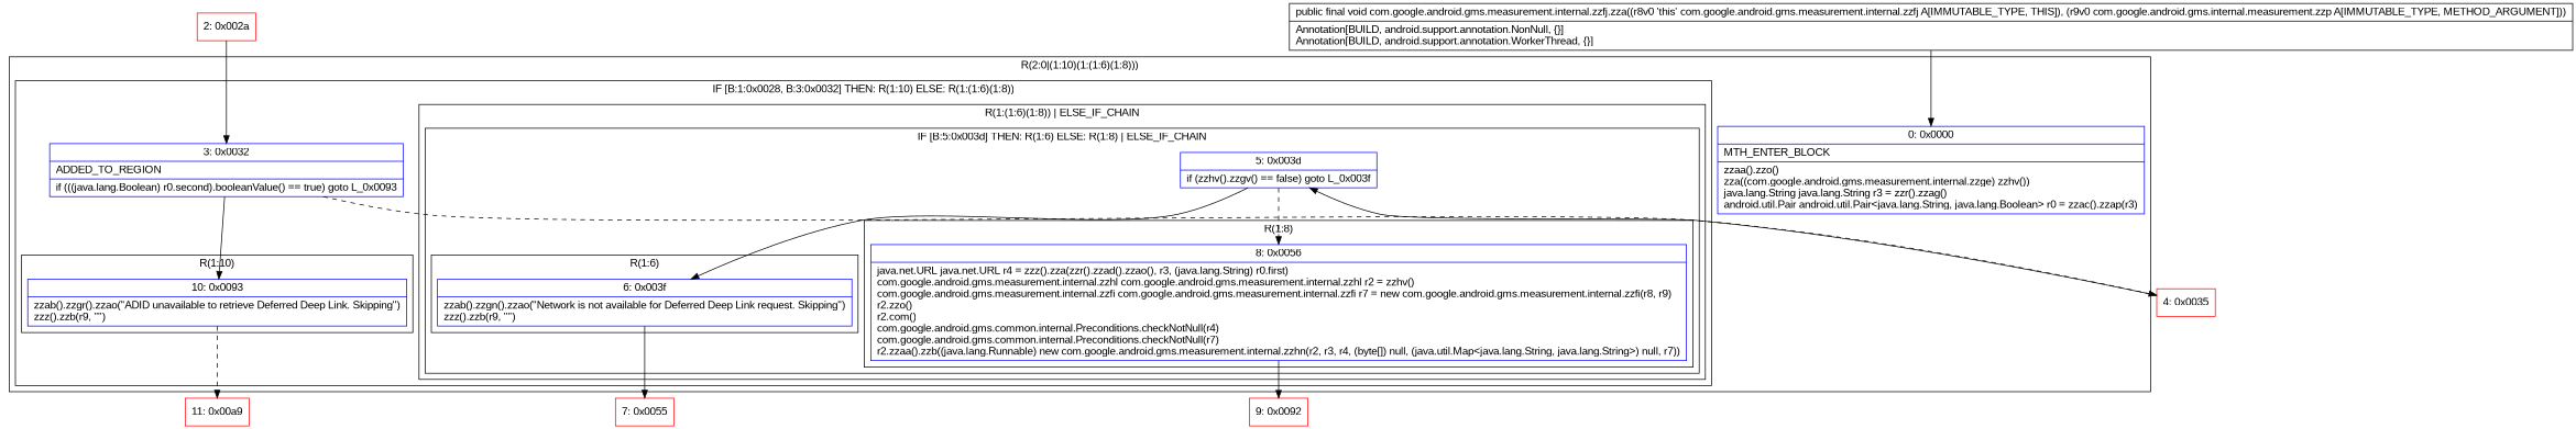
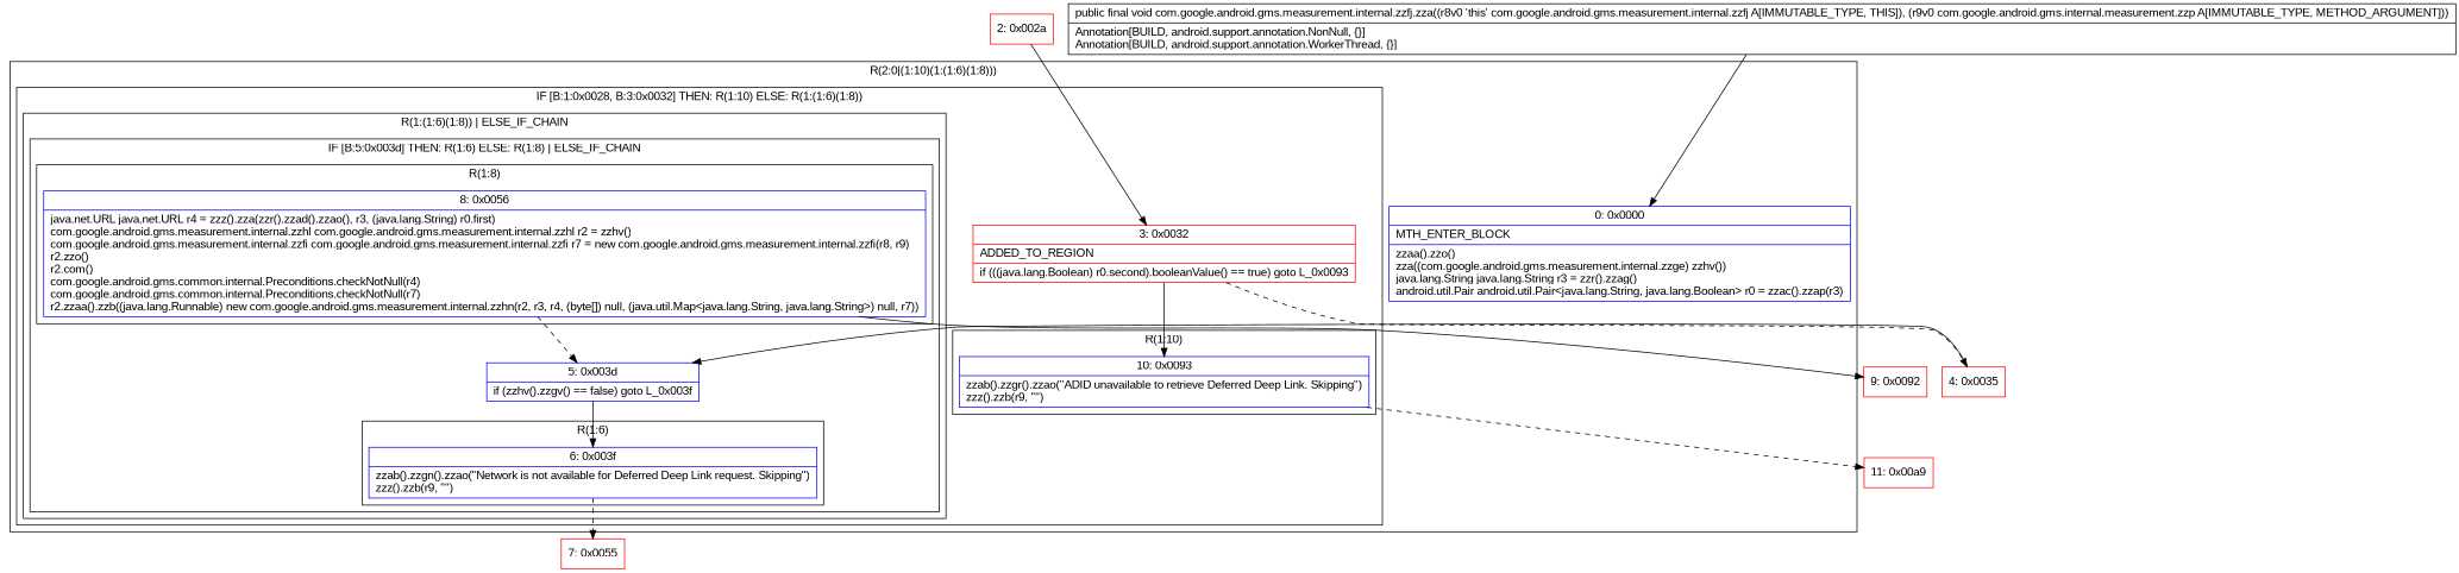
  digraph {
    fontname="Liberation Sans"
    node [color=blue fontname="Liberation Sans" shape=record]
    edge [fontname="Liberation Sans"]
    n1 [label="{10\:\ 0x0093|zzab().zzgr().zzao(\"ADID unavailable to retrieve Deferred Deep Link. Skipping\")\lzzz().zzb(r9, \"\")\l}"]
    n2 [label="{6\:\ 0x003f|zzab().zzgn().zzao(\"Network is not available for Deferred Deep Link request. Skipping\")\lzzz().zzb(r9, \"\")\l}"]
    n3 [label="{8\:\ 0x0056|java.net.URL java.net.URL r4 = zzz().zza(zzr().zzad().zzao(), r3, (java.lang.String) r0.first)\lcom.google.android.gms.measurement.internal.zzhl com.google.android.gms.measurement.internal.zzhl r2 = zzhv()\lcom.google.android.gms.measurement.internal.zzfi com.google.android.gms.measurement.internal.zzfi r7 = new com.google.android.gms.measurement.internal.zzfi(r8, r9)\lr2.zzo()\lr2.com()\lcom.google.android.gms.common.internal.Preconditions.checkNotNull(r4)\lcom.google.android.gms.common.internal.Preconditions.checkNotNull(r7)\lr2.zzaa().zzb((java.lang.Runnable) new com.google.android.gms.measurement.internal.zzhn(r2, r3, r4, (byte[]) null, (java.util.Map\<java.lang.String, java.lang.String\>) null, r7))\l}"]
    n4 [label="{5\:\ 0x003d|if (zzhv().zzgv() == false) goto L_0x003f\l}"]
-   n5 [label="{3\:\ 0x0032|ADDED_TO_REGION\l|if (((java.lang.Boolean) r0.second).booleanValue() == true) goto L_0x0093\l}"]
+   n5 [color=red label="{3\:\ 0x0032|ADDED_TO_REGION\l|if (((java.lang.Boolean) r0.second).booleanValue() == true) goto L_0x0093\l}"]
    n6 [label="{0\:\ 0x0000|MTH_ENTER_BLOCK\l|zzaa().zzo()\lzza((com.google.android.gms.measurement.internal.zzge) zzhv())\ljava.lang.String java.lang.String r3 = zzr().zzag()\landroid.util.Pair android.util.Pair\<java.lang.String, java.lang.Boolean\> r0 = zzac().zzap(r3)\l}"]
    n7 [color=red label="{11\:\ 0x00a9}"]
    n8 [color=red label="{7\:\ 0x0055}"]
    n9 [color=red label="{9\:\ 0x0092}"]
    n10 [color=red label="{4\:\ 0x0035}"]
    n11 [color=red label="{2\:\ 0x002a}"]
    n12 [label="{public final void com.google.android.gms.measurement.internal.zzfj.zza((r8v0 'this' com.google.android.gms.measurement.internal.zzfj A[IMMUTABLE_TYPE, THIS]), (r9v0 com.google.android.gms.internal.measurement.zzp A[IMMUTABLE_TYPE, METHOD_ARGUMENT]))  | Annotation[BUILD, android.support.annotation.NonNull, \{\}]\lAnnotation[BUILD, android.support.annotation.WorkerThread, \{\}]\l}" color=""]
    subgraph cluster_1 {
      label="R(2:0|(1:10)(1:(1:6)(1:8)))"
      n6
      subgraph cluster_2 {
        label="IF [B:1:0x0028, B:3:0x0032] THEN: R(1:10) ELSE: R(1:(1:6)(1:8))"
        n5
        subgraph cluster_3 {
          label="R(1:10)"
          n1
        }
        subgraph cluster_4 {
          label="R(1:(1:6)(1:8)) | ELSE_IF_CHAIN\l"
          subgraph cluster_5 {
            label="IF [B:5:0x003d] THEN: R(1:6) ELSE: R(1:8) | ELSE_IF_CHAIN\l"
            n4
            subgraph cluster_6 {
              label="R(1:6)"
              n2
            }
            subgraph cluster_7 {
              label="R(1:8)"
              n3
            }
          }
        }
      }
    }
    n1 -> n7 [style=dashed]
-   n2 -> n8
+   n2 -> n8 [style=dashed]
    n3 -> n9
    n4 -> n2
-   n4 -> n3 [style=dashed]
+   n3 -> n4 [style=dashed]
    n5 -> n1
    n5 -> n10 [style=dashed]
    n10 -> n4
    n11 -> n5
    n12 -> n6
  }
